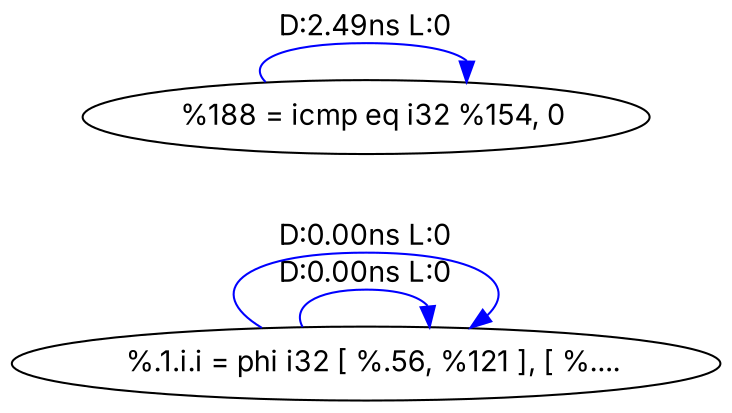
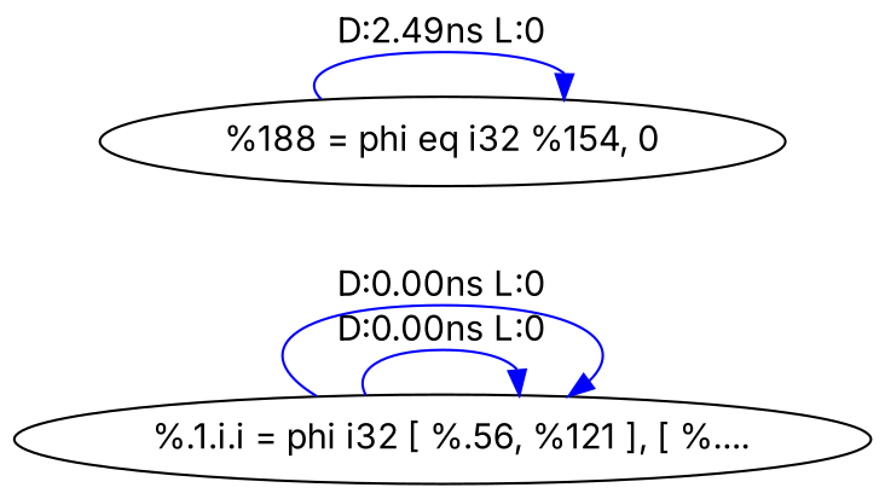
  digraph {
    rankdir=LR
    fontname=Inter
    node [fontname=Inter]
    edge [color=blue fontname=Inter]
    n1 [label="  %.1.i.i = phi i32 [ %.56, %121 ], [ %...."]
-   n2 [label="  %188 = icmp eq i32 %154, 0"]
+   n2 [label="%188 = phi eq i32 %154, 0"]
    n1 -> n1 [label="D:0.00ns L:0"]
    n1 -> n1 [label="D:0.00ns L:0"]
    n2 -> n2 [label="D:2.49ns L:0"]
  }
